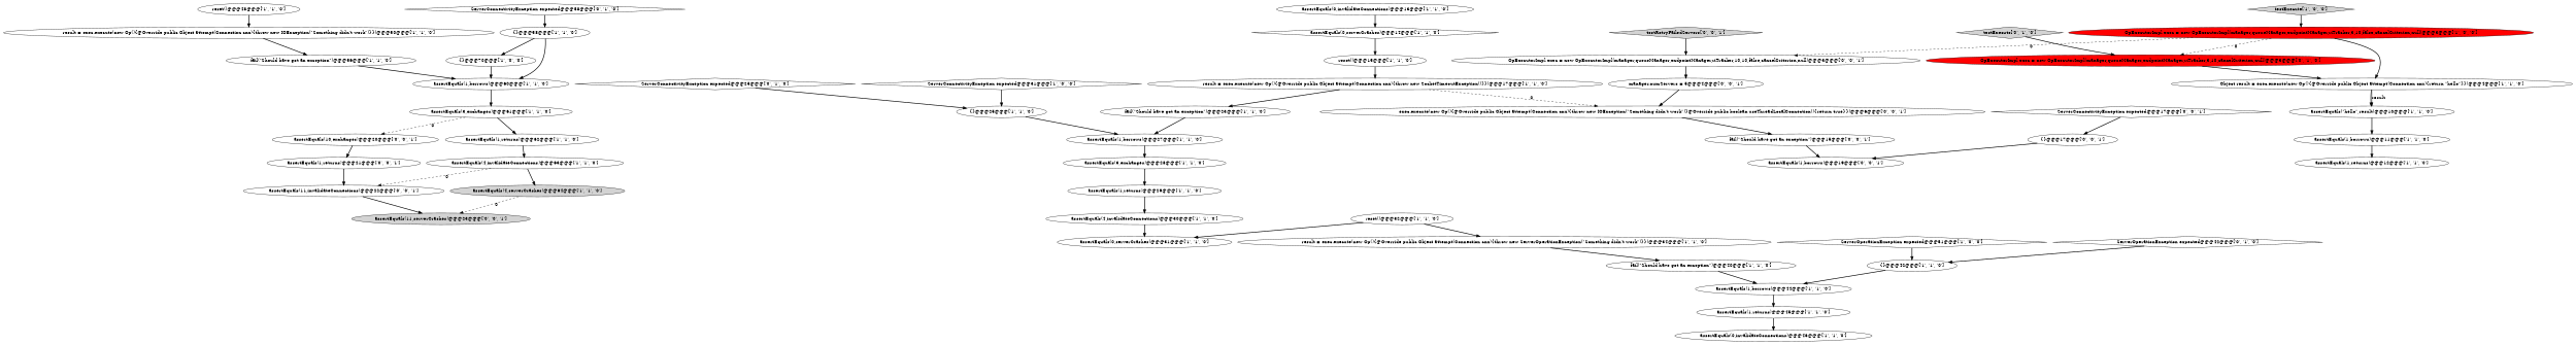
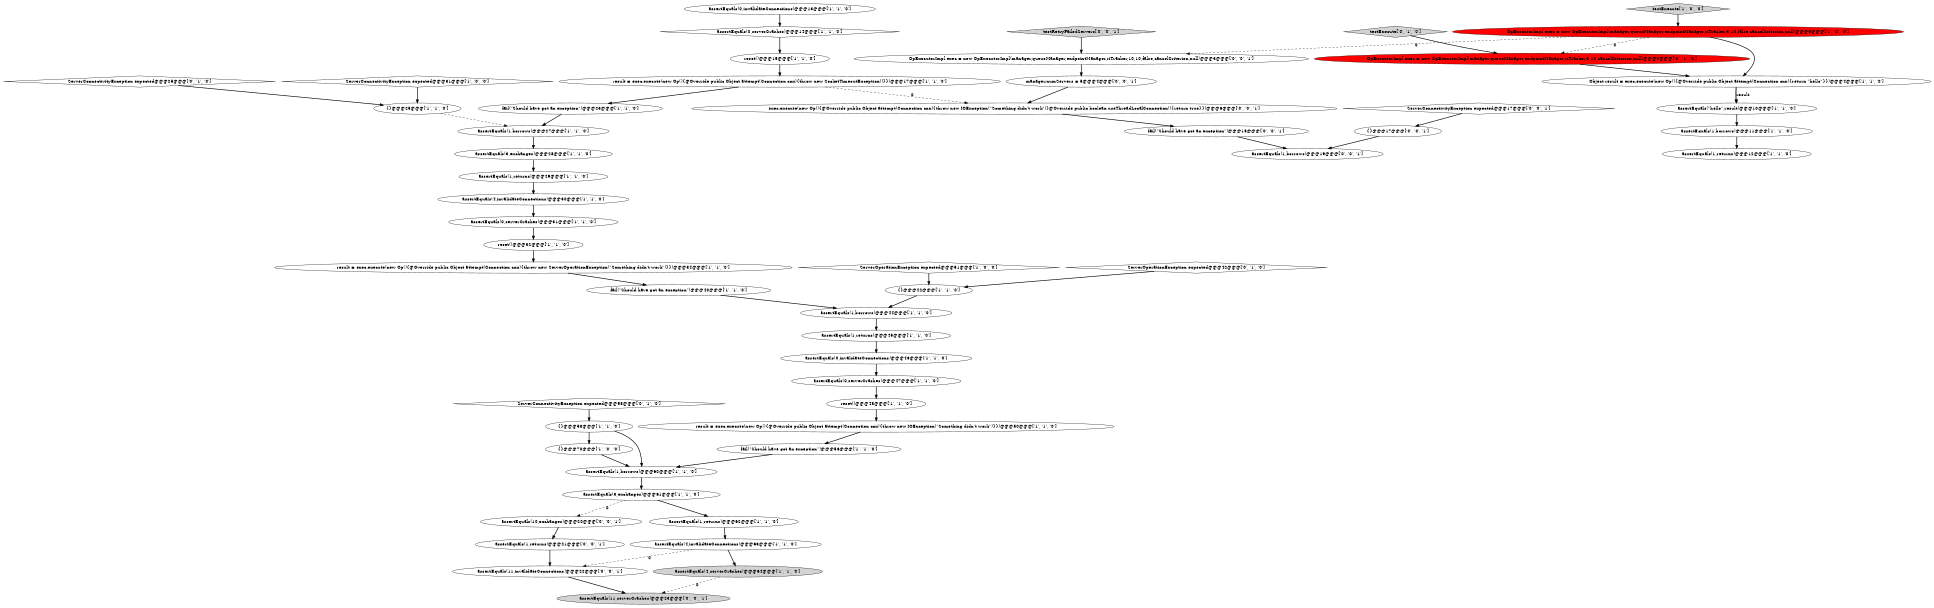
  digraph {
    node [fillcolor=white shape=ellipse style=filled]
    edge [style=bold]
    n1 [label="{}@@@70@@@['1', '0', '0']"]
    n2 [label="assertEquals(1,borrows)@@@60@@@['1', '1', '0']"]
    n3 [label="assertEquals(3,exchanges)@@@61@@@['1', '1', '0']"]
    n4 [label="assertEquals(1,borrows)@@@27@@@['1', '1', '0']"]
    n5 [label="assertEquals(3,exchanges)@@@28@@@['1', '1', '0']"]
    n6 [label="assertEquals(1,returns)@@@29@@@['1', '1', '0']"]
    n7 [label="ServerConnectivityException expected@@@31@@@['1', '0', '0']" shape=diamond]
    n8 [label="{}@@@25@@@['1', '1', '0']"]
    n9 [label="fail(\"Should have got an exception\")@@@56@@@['1', '1', '0']"]
    n10 [label="assertEquals(10,exchanges)@@@20@@@['0', '0', '1']"]
    n11 [label="assertEquals(1,returns)@@@21@@@['0', '0', '1']"]
    n12 [label="assertEquals(11,invalidateConnections)@@@22@@@['0', '0', '1']"]
    n13 [label="assertEquals(1,borrows)@@@44@@@['1', '1', '0']"]
    n14 [label="assertEquals(1,returns)@@@45@@@['1', '1', '0']"]
    n15 [label="assertEquals(0,invalidateConnections)@@@46@@@['1', '1', '0']"]
    n16 [label="assertEquals(1,returns)@@@62@@@['1', '1', '0']"]
    n17 [label="assertEquals(4,invalidateConnections)@@@63@@@['1', '1', '0']"]
    n18 [fillcolor=lightgray label="testExecute['0', '1', '0']" shape=diamond]
    n19 [fillcolor=red label="OpExecutorImpl exec = new OpExecutorImpl(manager,queueManager,endpointManager,riTracker,3,10,cancelCriterion,null)@@@3@@@['0', '1', '0']"]
    n20 [label="Object result = exec.execute(new Op(){@Override public Object attempt(Connection cnx){return \"hello\"}})@@@4@@@['1', '1', '0']"]
    n21 [label="exec.execute(new Op(){@Override public Object attempt(Connection cnx){throw new IOException(\"Something didn't work\")}@Override public boolean useThreadLocalConnection(){return true}})@@@6@@@['0', '0', '1']"]
    n22 [label="fail(\"Should have got an exception\")@@@15@@@['0', '0', '1']"]
    n23 [label="assertEquals(1,borrows)@@@19@@@['0', '0', '1']"]
    n24 [label="reset()@@@48@@@['1', '1', '0']"]
    n25 [label="result = exec.execute(new Op(){@Override public Object attempt(Connection cnx){throw new IOException(\"Something didn't work\")}})@@@50@@@['1', '1', '0']"]
    n26 [fillcolor=lightgray label="assertEquals(11,serverCrashes)@@@23@@@['0', '0', '1']"]
    n27 [label="assertEquals(\"hello\",result)@@@10@@@['1', '1', '0']"]
    n28 [label="assertEquals(1,borrows)@@@11@@@['1', '1', '0']"]
    n29 [label="{}@@@17@@@['0', '0', '1']"]
    n30 [label="reset()@@@32@@@['1', '1', '0']"]
    n31 [label="result = exec.execute(new Op(){@Override public Object attempt(Connection cnx){throw new ServerOperationException(\"Something didn't work\")}})@@@34@@@['1', '1', '0']"]
    n32 [label="fail(\"Should have got an exception\")@@@40@@@['1', '1', '0']"]
    n33 [label="assertEquals(4,invalidateConnections)@@@30@@@['1', '1', '0']"]
    n34 [label="ServerOperationException expected@@@42@@@['0', '1', '0']" shape=diamond]
    n35 [label="{}@@@42@@@['1', '1', '0']"]
    n36 [label="manager.numServers = 5@@@4@@@['0', '0', '1']"]
+   n37 [label="assertEquals(0,serverCrashes)@@@47@@@['1', '1', '0']"]
    n38 [fillcolor=red label="OpExecutorImpl exec = new OpExecutorImpl(manager,queueManager,endpointManager,riTracker,3,10,false,cancelCriterion,null)@@@3@@@['1', '0', '0']"]
    n39 [label="OpExecutorImpl exec = new OpExecutorImpl(manager,queueManager,endpointManager,riTracker,10,10,false,cancelCriterion,null)@@@3@@@['0', '0', '1']"]
    n40 [label="ServerConnectivityException expected@@@58@@@['0', '1', '0']" shape=diamond]
    n41 [label="{}@@@58@@@['1', '1', '0']"]
    n42 [label="fail(\"Should have got an exception\")@@@23@@@['1', '1', '0']"]
    n43 [label="assertEquals(1,returns)@@@12@@@['1', '1', '0']"]
    n44 [label="assertEquals(0,invalidateConnections)@@@13@@@['1', '1', '0']"]
    n45 [label="assertEquals(0,serverCrashes)@@@14@@@['1', '1', '0']" shape=diamond]
    n46 [label="assertEquals(0,serverCrashes)@@@31@@@['1', '1', '0']"]
    n47 [fillcolor=lightgray label="assertEquals(4,serverCrashes)@@@64@@@['1', '1', '0']"]
    n48 [label="reset()@@@15@@@['1', '1', '0']"]
    n49 [label="result = exec.execute(new Op(){@Override public Object attempt(Connection cnx){throw new SocketTimeoutException()}})@@@17@@@['1', '1', '0']"]
    n50 [label="ServerConnectivityException expected@@@25@@@['0', '1', '0']" shape=diamond]
    n51 [label="ServerConnectivityException expected@@@17@@@['0', '0', '1']" shape=diamond]
    n52 [fillcolor=lightgray label="testExecute['1', '0', '0']" shape=diamond]
    n53 [label="ServerOperationException expected@@@51@@@['1', '0', '0']" shape=diamond]
    n54 [fillcolor=lightgray label="testRetryFailedServers['0', '0', '1']" shape=diamond]
    n1 -> n2
    n2 -> n3
    n3 -> n10 [label=0 style=dashed]
    n3 -> n16
    n4 -> n5
    n5 -> n6
    n6 -> n33
    n7 -> n8
-   n8 -> n4
+   n8 -> n4 [style=dashed]
    n9 -> n2
    n10 -> n11
    n11 -> n12
    n12 -> n26
    n13 -> n14
    n14 -> n15
+   n15 -> n37
    n16 -> n17
    n17 -> n12 [label=0 style=dashed]
    n17 -> n47
    n18 -> n19
    n19 -> n20
    n20 -> n27
    n20 -> n27 [label=result style=solid]
    n21 -> n22
    n22 -> n23
    n24 -> n25
    n25 -> n9
    n27 -> n28
    n28 -> n43
    n29 -> n23
    n30 -> n31
    n31 -> n32
    n32 -> n13
    n33 -> n46
    n34 -> n35
    n35 -> n13
    n36 -> n21
+   n37 -> n24
    n38 -> n19 [label=0 style=dashed]
    n38 -> n20
    n38 -> n39 [label=0 style=dashed]
    n39 -> n36
    n40 -> n41
    n41 -> n1
    n41 -> n2
    n42 -> n4
    n44 -> n45
    n45 -> n48
-   n30 -> n46
+   n46 -> n30
    n47 -> n26 [label=0 style=dashed]
    n48 -> n49
    n49 -> n21 [label=0 style=dashed]
    n49 -> n42
    n50 -> n8
    n51 -> n29
    n52 -> n38
    n53 -> n35
    n54 -> n39
  }
